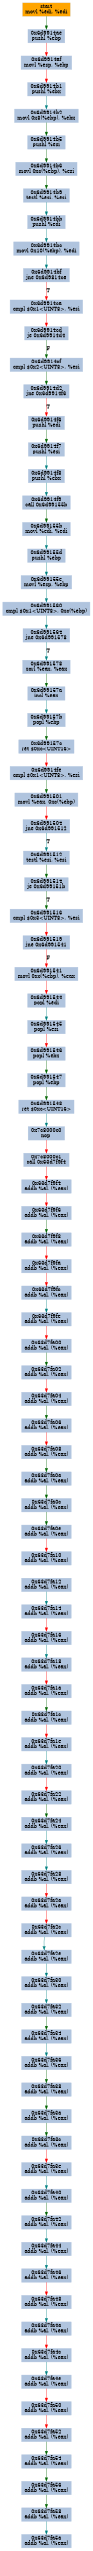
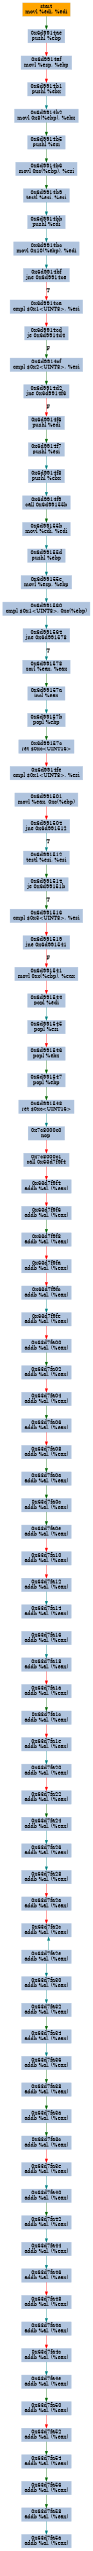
  digraph {
    node [color=lightsteelblue fillcolor=lightsteelblue shape=rectangle style=filled]
    edge [color=red]
    n1 [color=lightgrey fillcolor=orange label="start\nmovl %edi, %edi"]
    n2 [label="0x6d9914ae\npushl %ebp"]
    n3 [label="0x6d9914af\nmovl %esp, %ebp"]
    n4 [label="0x6d9914b1\npushl %ebx"]
    n5 [label="0x6d9914b2\nmovl 0x8(%ebp), %ebx"]
    n6 [label="0x6d9914b5\npushl %esi"]
    n7 [label="0x6d9914b6\nmovl 0xc(%ebp), %esi"]
    n8 [label="0x6d9914b9\ntestl %esi, %esi"]
    n9 [label="0x6d9914bb\npushl %edi"]
    n10 [label="0x6d9914bc\nmovl 0x10(%ebp), %edi"]
-   n11 [label="0x6d9914bf\njne 0x6d9814ca"]
+   n11 [label="0x6d9914bf\njne 0x6d9914ca"]
    n12 [label="0x6d9914ca\ncmpl $0x1<UINT8>, %esi"]
    n13 [label="0x6d9914cd\nje 0x6d9914d4"]
    n14 [label="0x6d9914cf\ncmpl $0x2<UINT8>, %esi"]
    n15 [label="0x6d9914d2\njne 0x6d9914f6"]
    n16 [label="0x6d9914f6\npushl %edi"]
    n17 [label="0x6d9914f7\npushl %esi"]
    n18 [label="0x6d9914f8\npushl %ebx"]
    n19 [label="0x6d9914f9\ncall 0x6d99155b"]
    n20 [label="0x6d99155b\nmovl %edi, %edi"]
    n21 [label="0x6d99155d\npushl %ebp"]
    n22 [label="0x6d99155e\nmovl %esp, %ebp"]
    n23 [label="0x6d991560\ncmpl $0x1<UINT8>, 0xc(%ebp)"]
    n24 [label="0x6d991564\njne 0x6d991578"]
    n25 [label="0x6d991578\nxorl %eax, %eax"]
    n26 [label="0x6d99157a\nincl %eax"]
    n27 [label="0x6d99157b\npopl %ebp"]
    n28 [label="0x6d99157c\nret $0xc<UINT16>"]
    n29 [label="0x6d9914fe\ncmpl $0x1<UINT8>, %esi"]
    n30 [label="0x6d991501\nmovl %eax, 0xc(%ebp)"]
    n31 [label="0x6d991504\njne 0x6d991512"]
    n32 [label="0x6d991512\ntestl %esi, %esi"]
    n33 [label="0x6d991514\nje 0x6d99151b"]
    n34 [label="0x6d991516\ncmpl $0x3<UINT8>, %esi"]
    n35 [label="0x6d991519\njne 0x6d991541"]
    n36 [label="0x6d991541\nmovl 0xc(%ebp), %eax"]
    n37 [label="0x6d991544\npopl %edi"]
    n38 [label="0x6d991545\npopl %esi"]
    n39 [label="0x6d991546\npopl %ebx"]
    n40 [label="0x6d991547\npopl %ebp"]
    n41 [label="0x6d991548\nret $0xc<UINT16>"]
    n42 [label="0x7c8000c0\nnop "]
    n43 [label="0x7c8000c1\ncall 0x63d7f9f4"]
    n44 [label="0x63d7f9f4\naddb %al, (%eax)"]
    n45 [label="0x63d7f9f6\naddb %al, (%eax)"]
    n46 [label="0x63d7f9f8\naddb %al, (%eax)"]
    n47 [label="0x63d7f9fa\naddb %al, (%eax)"]
    n48 [label="0x63d7f9fc\naddb %al, (%eax)"]
    n49 [label="0x63d7f9fe\naddb %al, (%eax)"]
    n50 [label="0x63d7fa00\naddb %al, (%eax)"]
    n51 [label="0x63d7fa02\naddb %al, (%eax)"]
    n52 [label="0x63d7fa04\naddb %al, (%eax)"]
    n53 [label="0x63d7fa06\naddb %al, (%eax)"]
    n54 [label="0x63d7fa08\naddb %al, (%eax)"]
    n55 [label="0x63d7fa0a\naddb %al, (%eax)"]
    n56 [label="0x63d7fa0c\naddb %al, (%eax)"]
    n57 [label="0x63d7fa0e\naddb %al, (%eax)"]
    n58 [label="0x63d7fa10\naddb %al, (%eax)"]
    n59 [label="0x63d7fa12\naddb %al, (%eax)"]
    n60 [label="0x63d7fa14\naddb %al, (%eax)"]
    n61 [label="0x63d7fa16\naddb %al, (%eax)"]
    n62 [label="0x63d7fa18\naddb %al, (%eax)"]
    n63 [label="0x63d7fa1a\naddb %al, (%eax)"]
    n64 [label="0x63d7fa1c\naddb %al, (%eax)"]
    n65 [label="0x63d7fa1e\naddb %al, (%eax)"]
    n66 [label="0x63d7fa20\naddb %al, (%eax)"]
    n67 [label="0x63d7fa22\naddb %al, (%eax)"]
    n68 [label="0x63d7fa24\naddb %al, (%eax)"]
    n69 [label="0x63d7fa26\naddb %al, (%eax)"]
    n70 [label="0x63d7fa28\naddb %al, (%eax)"]
    n71 [label="0x63d7fa2a\naddb %al, (%eax)"]
    n72 [label="0x63d7fa2c\naddb %al, (%eax)"]
    n73 [label="0x63d7fa2e\naddb %al, (%eax)"]
    n74 [label="0x63d7fa30\naddb %al, (%eax)"]
    n75 [label="0x63d7fa32\naddb %al, (%eax)"]
    n76 [label="0x63d7fa34\naddb %al, (%eax)"]
    n77 [label="0x63d7fa36\naddb %al, (%eax)"]
    n78 [label="0x63d7fa38\naddb %al, (%eax)"]
    n79 [label="0x63d7fa3a\naddb %al, (%eax)"]
    n80 [label="0x63d7fa3c\naddb %al, (%eax)"]
    n81 [label="0x63d7fa3e\naddb %al, (%eax)"]
    n82 [label="0x63d7fa40\naddb %al, (%eax)"]
    n83 [label="0x63d7fa42\naddb %al, (%eax)"]
    n84 [label="0x63d7fa44\naddb %al, (%eax)"]
    n85 [label="0x63d7fa46\naddb %al, (%eax)"]
    n86 [label="0x63d7fa48\naddb %al, (%eax)"]
    n87 [label="0x63d7fa4a\naddb %al, (%eax)"]
    n88 [label="0x63d7fa4c\naddb %al, (%eax)"]
    n89 [label="0x63d7fa4e\naddb %al, (%eax)"]
    n90 [label="0x63d7fa50\naddb %al, (%eax)"]
    n91 [label="0x63d7fa52\naddb %al, (%eax)"]
    n92 [label="0x63d7fa54\naddb %al, (%eax)"]
    n93 [label="0x63d7fa56\naddb %al, (%eax)"]
    n94 [label="0x63d7fa58\naddb %al, (%eax)"]
    n95 [label="0x63d7fa5a\naddb %al, (%eax)"]
    n1 -> n2 [color=darkgreen]
    n2 -> n3
    n3 -> n4
    n4 -> n5 [color=teal]
    n5 -> n6 [color=darkgreen]
    n6 -> n7 [color=darkgreen]
    n7 -> n8 [color=darkgreen]
    n8 -> n9 [color=teal]
    n9 -> n10 [color=teal]
    n10 -> n11 [color=teal]
    n11 -> n12 [label=T]
    n12 -> n13
    n13 -> n14 [color=darkgreen label=F]
    n14 -> n15 [color=darkgreen]
-   n15 -> n16 [label=T]
+   n15 -> n16 [label=F]
    n16 -> n17 [color=darkgreen]
    n17 -> n18 [color=teal]
    n18 -> n19 [color=teal]
    n19 -> n20 [color=darkgreen]
    n20 -> n21 [color=teal]
    n21 -> n22 [color=teal]
    n22 -> n23 [color=teal]
    n23 -> n24 [color=teal]
    n24 -> n25 [color=teal label=T]
    n25 -> n26 [color=darkgreen]
    n26 -> n27 [color=teal]
    n27 -> n28 [color=darkgreen]
    n28 -> n29
-   n29 -> n30 [color=darkgreen]
    n30 -> n31
    n31 -> n32 [color=teal label=T]
    n32 -> n33 [color=darkgreen]
    n33 -> n34 [color=darkgreen label=T]
    n34 -> n35
    n35 -> n36 [label=F]
    n36 -> n37
    n37 -> n38 [color=teal]
    n38 -> n39
    n39 -> n40 [color=darkgreen]
    n40 -> n41 [color=darkgreen]
    n41 -> n42 [color=teal]
    n42 -> n43
    n43 -> n44
    n44 -> n45
    n45 -> n46 [color=darkgreen]
    n46 -> n47
    n47 -> n48
    n48 -> n49 [color=teal]
    n49 -> n50
    n50 -> n51 [color=darkgreen]
    n51 -> n52
    n52 -> n53 [color=darkgreen]
    n53 -> n54
    n54 -> n55 [color=darkgreen]
    n55 -> n56 [color=darkgreen]
    n56 -> n57 [color=darkgreen]
    n57 -> n58
+   n58 -> n59
    n59 -> n60 [color=teal]
-   n60 -> n61
    n61 -> n62 [color=teal]
    n62 -> n63
    n63 -> n64 [color=darkgreen]
    n64 -> n65
    n65 -> n66 [color=teal]
    n66 -> n67
    n67 -> n68 [color=darkgreen]
    n68 -> n69 [color=teal]
    n69 -> n70 [color=teal]
    n70 -> n71
    n71 -> n72
-   n72 -> n73 [color=teal]
+   n73 -> n72 [color=teal]
    n73 -> n74 [color=teal]
    n74 -> n75 [color=teal]
    n75 -> n76 [color=darkgreen]
    n76 -> n77 [color=teal]
    n77 -> n78 [color=darkgreen]
    n78 -> n79 [color=darkgreen]
    n79 -> n80 [color=darkgreen]
    n80 -> n81
    n81 -> n82 [color=teal]
    n82 -> n83 [color=darkgreen]
    n83 -> n84 [color=teal]
    n84 -> n85 [color=teal]
    n85 -> n86
    n86 -> n87 [color=teal]
    n87 -> n88
    n88 -> n89 [color=teal]
-   n89 -> n90
+   n89 -> n90 [color=darkgreen]
    n90 -> n91
    n91 -> n92 [color=darkgreen]
    n92 -> n93 [color=darkgreen]
    n93 -> n94 [color=darkgreen]
    n94 -> n95 [color=teal]
  }
